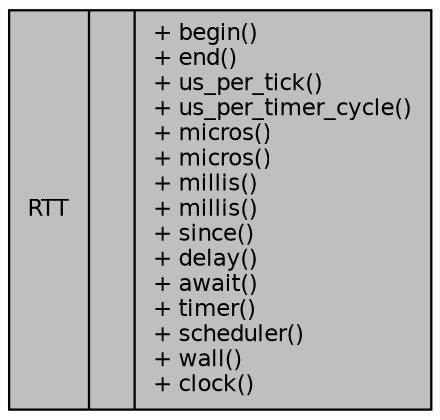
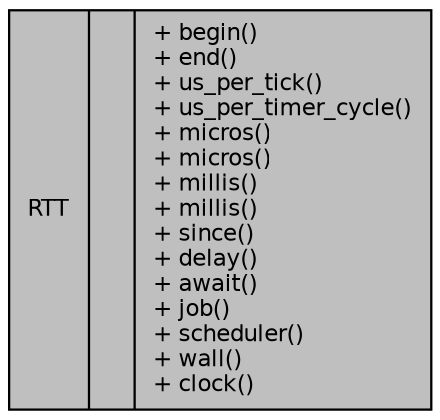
  digraph {
    rankdir=LR
-   n1 [color=black fillcolor=grey75 fontcolor=black fontname=Helvetica fontsize=10 height=0.2 label="{RTT\n||+ begin()\l+ end()\l+ us_per_tick()\l+ us_per_timer_cycle()\l+ micros()\l+ micros()\l+ millis()\l+ millis()\l+ since()\l+ delay()\l+ await()\l+ timer()\l+ scheduler()\l+ wall()\l+ clock()\l}" shape=record style=filled width=0.4]
+   n1 [color=black fillcolor=grey75 fontcolor=black fontname=Helvetica fontsize=10 height=0.2 label="{RTT\n||+ begin()\l+ end()\l+ us_per_tick()\l+ us_per_timer_cycle()\l+ micros()\l+ micros()\l+ millis()\l+ millis()\l+ since()\l+ delay()\l+ await()\l+ job()\l+ scheduler()\l+ wall()\l+ clock()\l}" shape=record style=filled width=0.4]
  }
